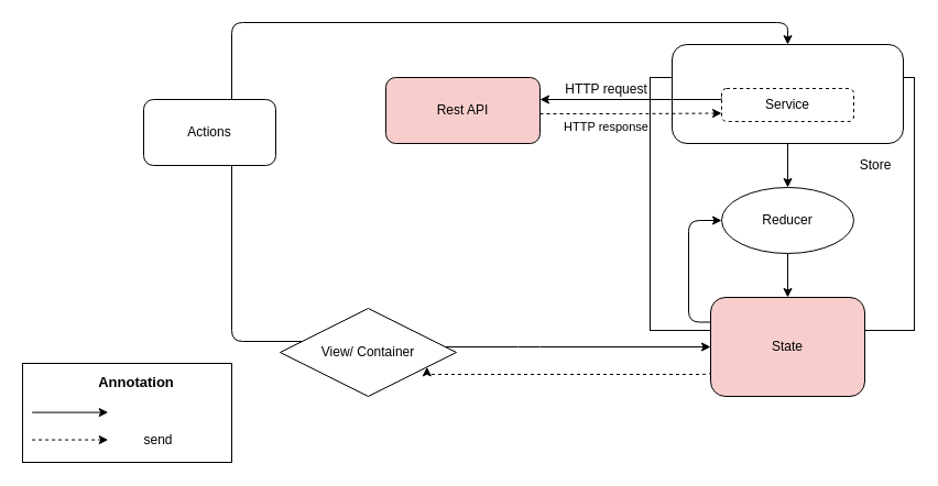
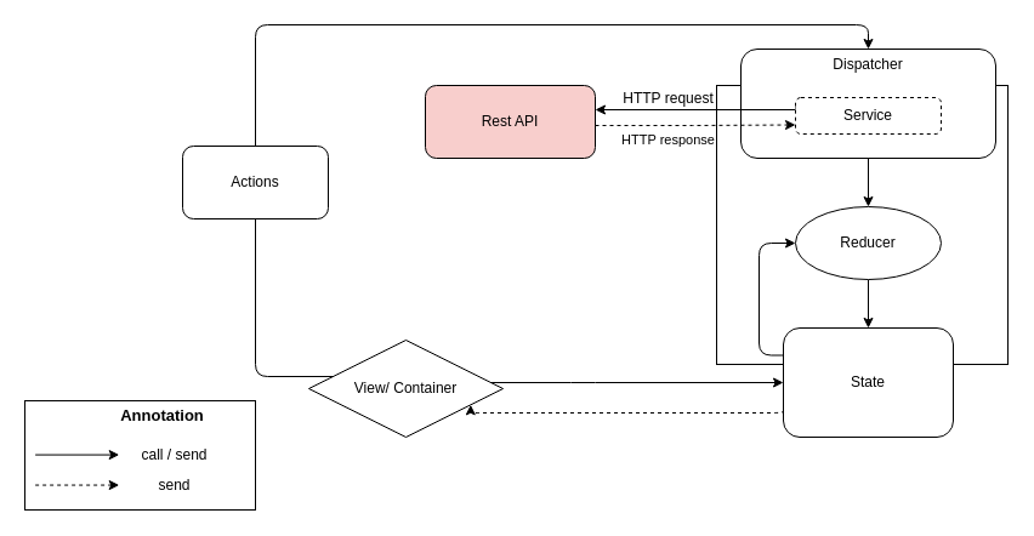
  <mxCell id="0" />
  <mxCell id="1" parent="0" />
  <mxCell id="2" value="" style="rounded=0;whiteSpace=wrap;html=1;" vertex="1" parent="1"><mxGeometry x="590" y="70" width="240" height="230" as="geometry" /></mxCell>
  <mxCell id="3" style="rounded=0;orthogonalLoop=1;jettySize=auto;html=1;exitX=0.5;exitY=1;exitDx=0;exitDy=0;entryX=0.5;entryY=0;entryDx=0;entryDy=0;" edge="1" parent="1" source="4" target="22"><mxGeometry relative="1" as="geometry" /></mxCell>
  <mxCell id="4" value="" style="rounded=1;whiteSpace=wrap;html=1;" vertex="1" parent="1"><mxGeometry x="610" y="40" width="210" height="90" as="geometry" /></mxCell>
  <mxCell id="5" value="" style="group" vertex="1" connectable="0" parent="1"><mxGeometry x="20" y="330" width="190" height="90" as="geometry" /></mxCell>
  <mxCell id="6" value="" style="rounded=0;whiteSpace=wrap;html=1;fontColor=none;" vertex="1" parent="5"><mxGeometry width="190" height="90" as="geometry" /></mxCell>
- <mxCell id="7" value="&lt;div style=&quot;font-size: 13px&quot;&gt;&lt;font style=&quot;font-size: 13px&quot;&gt;&lt;b&gt;Annotation&lt;/b&gt;&lt;/font&gt;&lt;/div&gt;&lt;div style=&quot;font-size: 13px&quot;&gt;&lt;font style=&quot;font-size: 13px&quot;&gt;&lt;b&gt;&lt;br&gt;&lt;/b&gt;&lt;/font&gt;&lt;/div&gt;" style="text;html=1;strokeColor=none;fillColor=none;align=center;verticalAlign=middle;whiteSpace=wrap;rounded=0;fontColor=none;" vertex="1" parent="5"><mxGeometry x="86.364" y="16.364" width="34.545" height="16.364" as="geometry" /></mxCell>
+ <mxCell id="7" value="&lt;div style=&quot;font-size: 13px&quot;&gt;&lt;font style=&quot;font-size: 13px&quot;&gt;&lt;b&gt;Annotation&lt;/b&gt;&lt;/font&gt;&lt;/div&gt;&lt;div style=&quot;font-size: 13px&quot;&gt;&lt;font style=&quot;font-size: 13px&quot;&gt;&lt;b&gt;&lt;br&gt;&lt;/b&gt;&lt;/font&gt;&lt;/div&gt;" style="text;html=1;strokeColor=none;fillColor=none;align=center;verticalAlign=middle;whiteSpace=wrap;rounded=0;fontColor=none;" vertex="1" parent="5"><mxGeometry x="96.364" y="11.364" width="34.545" height="16.364" as="geometry" /></mxCell>
  <mxCell id="8" value="" style="endArrow=classic;html=1;fontColor=none;" edge="1" parent="5"><mxGeometry width="50" height="50" relative="1" as="geometry"><mxPoint x="8.636" y="44.591" as="sourcePoint" /><mxPoint x="77.727" y="44.591" as="targetPoint" /></mxGeometry></mxCell>
  <mxCell id="9" value="" style="endArrow=classic;html=1;fontColor=none;dashed=1;" edge="1" parent="5"><mxGeometry width="50" height="50" relative="1" as="geometry"><mxPoint x="8.636" y="69.545" as="sourcePoint" /><mxPoint x="77.727" y="69.545" as="targetPoint" /></mxGeometry></mxCell>
+ <mxCell id="10" value="call / send" style="text;html=1;strokeColor=none;fillColor=none;align=center;verticalAlign=middle;whiteSpace=wrap;rounded=0;fontColor=none;" vertex="1" parent="5"><mxGeometry x="92.409" y="36.818" width="63.045" height="16.364" as="geometry" /></mxCell>
  <mxCell id="11" value="send" style="text;html=1;strokeColor=none;fillColor=none;align=center;verticalAlign=middle;whiteSpace=wrap;rounded=0;fontColor=none;" vertex="1" parent="5"><mxGeometry x="92.409" y="61.364" width="63.045" height="16.364" as="geometry" /></mxCell>
  <mxCell id="12" style="edgeStyle=orthogonalEdgeStyle;rounded=1;orthogonalLoop=1;jettySize=auto;html=1;entryX=0;entryY=0.5;entryDx=0;entryDy=0;" edge="1" parent="1" source="13" target="25"><mxGeometry relative="1" as="geometry"><Array as="points"><mxPoint x="480" y="315" /><mxPoint x="480" y="315" /></Array></mxGeometry></mxCell>
  <mxCell id="13" value="View/ Container" style="rhombus;whiteSpace=wrap;html=1;" vertex="1" parent="1"><mxGeometry x="254" y="280" width="160" height="80" as="geometry" /></mxCell>
  <mxCell id="14" style="edgeStyle=orthogonalEdgeStyle;rounded=1;orthogonalLoop=1;jettySize=auto;html=1;entryX=0.5;entryY=0;entryDx=0;entryDy=0;" edge="1" parent="1" source="15" target="4"><mxGeometry relative="1" as="geometry"><Array as="points"><mxPoint x="210" y="20" /><mxPoint x="715" y="20" /></Array></mxGeometry></mxCell>
- <mxCell id="15" value="Actions" style="rounded=1;whiteSpace=wrap;html=1;" vertex="1" parent="1"><mxGeometry x="130" y="90" width="120" height="60" as="geometry" /></mxCell>
+ <mxCell id="15" value="Actions" style="rounded=1;whiteSpace=wrap;html=1;" vertex="1" parent="1"><mxGeometry x="150" y="120" width="120" height="60" as="geometry" /></mxCell>
  <mxCell id="16" value="&lt;div&gt;HTTP response&lt;/div&gt;" style="edgeStyle=orthogonalEdgeStyle;rounded=0;orthogonalLoop=1;jettySize=auto;html=1;exitX=1;exitY=0.75;exitDx=0;exitDy=0;entryX=0;entryY=0.75;entryDx=0;entryDy=0;dashed=1;" edge="1" parent="1" source="17" target="20"><mxGeometry x="-0.186" y="-12" relative="1" as="geometry"><Array as="points"><mxPoint x="570" y="103" /><mxPoint x="613" y="103" /></Array><mxPoint as="offset" /></mxGeometry></mxCell>
  <mxCell id="17" value="Rest API" style="rounded=1;whiteSpace=wrap;html=1;fillColor=#f8cecc;" vertex="1" parent="1"><mxGeometry x="350" y="70" width="140" height="60" as="geometry" /></mxCell>
  <mxCell id="18" style="edgeStyle=orthogonalEdgeStyle;rounded=0;orthogonalLoop=1;jettySize=auto;html=1;exitX=0;exitY=0.25;exitDx=0;exitDy=0;" edge="1" parent="1" source="20" target="17"><mxGeometry relative="1" as="geometry"><Array as="points"><mxPoint x="655" y="90" /></Array></mxGeometry></mxCell>
  <mxCell id="19" value="HTTP request" style="text;html=1;align=center;verticalAlign=middle;resizable=0;points=[];labelBackgroundColor=#ffffff;" vertex="1" connectable="0" parent="18"><mxGeometry x="0.236" relative="1" as="geometry"><mxPoint x="-4.5" y="-10" as="offset" /></mxGeometry></mxCell>
  <mxCell id="20" value="Service" style="rounded=1;whiteSpace=wrap;html=1;dashed=1;" vertex="1" parent="1"><mxGeometry x="655" y="80" width="120" height="30" as="geometry" /></mxCell>
  <mxCell id="21" style="edgeStyle=none;rounded=0;orthogonalLoop=1;jettySize=auto;html=1;exitX=0.5;exitY=1;exitDx=0;exitDy=0;" edge="1" parent="1" source="22" target="25"><mxGeometry relative="1" as="geometry" /></mxCell>
  <mxCell id="22" value="Reducer" style="ellipse;whiteSpace=wrap;html=1;" vertex="1" parent="1"><mxGeometry x="655" y="170" width="120" height="60" as="geometry" /></mxCell>
  <mxCell id="23" style="edgeStyle=orthogonalEdgeStyle;rounded=1;orthogonalLoop=1;jettySize=auto;html=1;exitX=0;exitY=0.25;exitDx=0;exitDy=0;entryX=0;entryY=0.5;entryDx=0;entryDy=0;" edge="1" parent="1" source="25" target="22"><mxGeometry relative="1" as="geometry" /></mxCell>
  <mxCell id="24" style="edgeStyle=orthogonalEdgeStyle;rounded=1;orthogonalLoop=1;jettySize=auto;html=1;exitX=0;exitY=0.75;exitDx=0;exitDy=0;entryX=1;entryY=0.75;entryDx=0;entryDy=0;dashed=1;" edge="1" parent="1" source="25" target="13"><mxGeometry relative="1" as="geometry"><Array as="points"><mxPoint x="645" y="340" /></Array></mxGeometry></mxCell>
- <mxCell id="25" value="State" style="rounded=1;whiteSpace=wrap;html=1;fillColor=#f8cecc;" vertex="1" parent="1"><mxGeometry x="645" y="270" width="140" height="90" as="geometry" /></mxCell>
+ <mxCell id="25" value="State" style="rounded=1;whiteSpace=wrap;html=1;" vertex="1" parent="1"><mxGeometry x="645" y="270" width="140" height="90" as="geometry" /></mxCell>
  <mxCell id="26" value="" style="endArrow=none;html=1;edgeStyle=orthogonalEdgeStyle;" edge="1" parent="1" source="13" target="15"><mxGeometry width="50" height="50" relative="1" as="geometry"><mxPoint x="510" y="270" as="sourcePoint" /><mxPoint x="560" y="220" as="targetPoint" /><Array as="points"><mxPoint x="210" y="310" /></Array></mxGeometry></mxCell>
- <mxCell id="28" value="Store" style="text;html=1;strokeColor=none;fillColor=none;align=center;verticalAlign=middle;whiteSpace=wrap;rounded=0;" vertex="1" parent="1"><mxGeometry x="775" y="140" width="40" height="20" as="geometry" /></mxCell>
+ <mxCell id="27" value="&lt;div&gt;Dispatcher&lt;/div&gt;&lt;div&gt;&lt;br&gt;&lt;/div&gt;" style="text;html=1;strokeColor=none;fillColor=none;align=center;verticalAlign=middle;whiteSpace=wrap;rounded=0;" vertex="1" parent="1"><mxGeometry x="695" y="50" width="40" height="20" as="geometry" /></mxCell>
